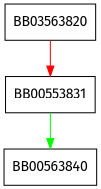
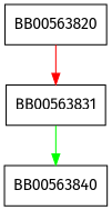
  digraph {
    fontname="Fira Sans"
    splines=ortho
    node [fontname="Fira Sans" shape=box]
    edge [fontname="Fira Sans"]
-   BB00563820 [label=BB03563820]
-   BB00563831 [label=BB00553831]
+   BB00563820
+   BB00563831
    BB00563840
    BB00563820 -> BB00563831 [color=red]
    BB00563831 -> BB00563840 [color=green]
  }
